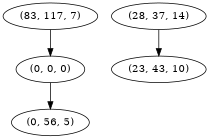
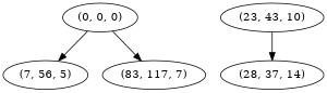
  digraph {
    "(0, 0, 0)"
-   "(7, 56, 5)" [label="(0, 56, 5)"]
+   "(7, 56, 5)"
    "(83, 117, 7)"
    "(23, 43, 10)"
    "(28, 37, 14)"
    "(0, 0, 0)" -> "(7, 56, 5)"
-   "(83, 117, 7)" -> "(0, 0, 0)"
-   "(28, 37, 14)" -> "(23, 43, 10)"
+   "(0, 0, 0)" -> "(83, 117, 7)"
+   "(23, 43, 10)" -> "(28, 37, 14)"
  }
